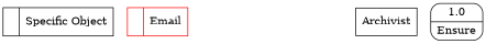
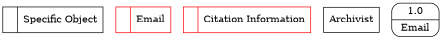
  digraph {
    node [shape=record]
    n1 [label="<f0>  |<f1> Specific Object "]
    n2 [color=red label="<f0>  |<f1> Email "]
+   n3 [color=red label="<f0>  |<f1> Citation Information "]
    n4 [label=Archivist shape=box]
-   n5 [label="{<f0> 1.0|<f1> Ensure }" shape=Mrecord]
+   n5 [label="{<f0> 1.0|<f1> Email }" shape=Mrecord]
  }
